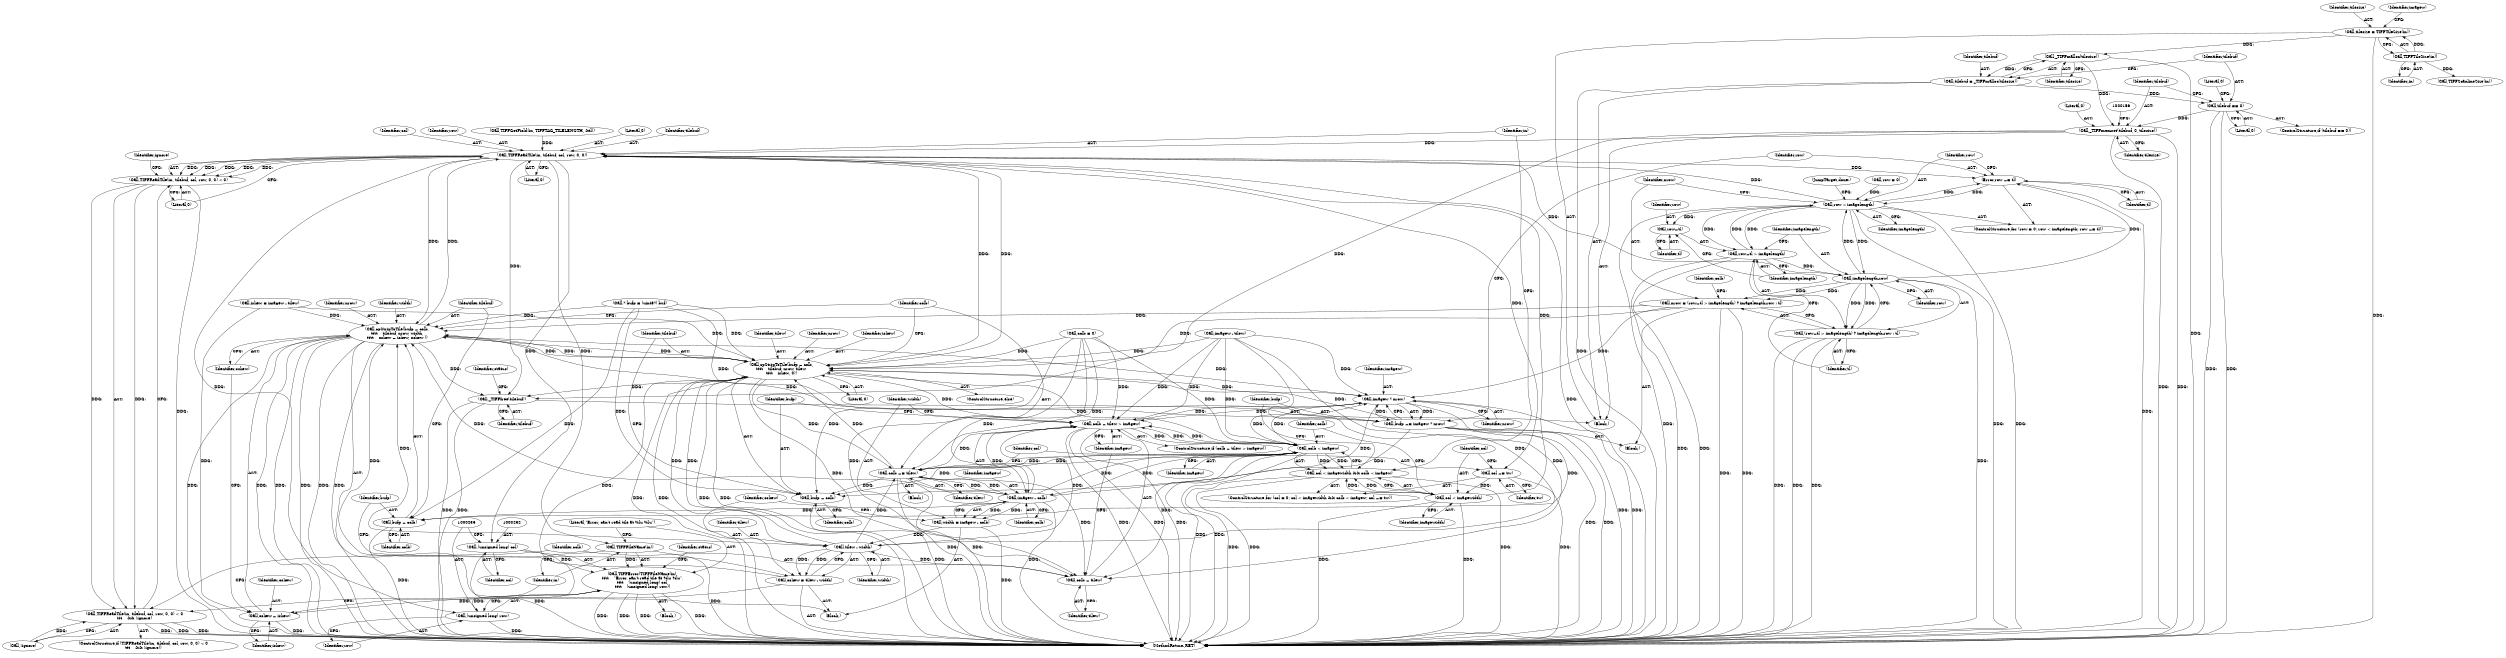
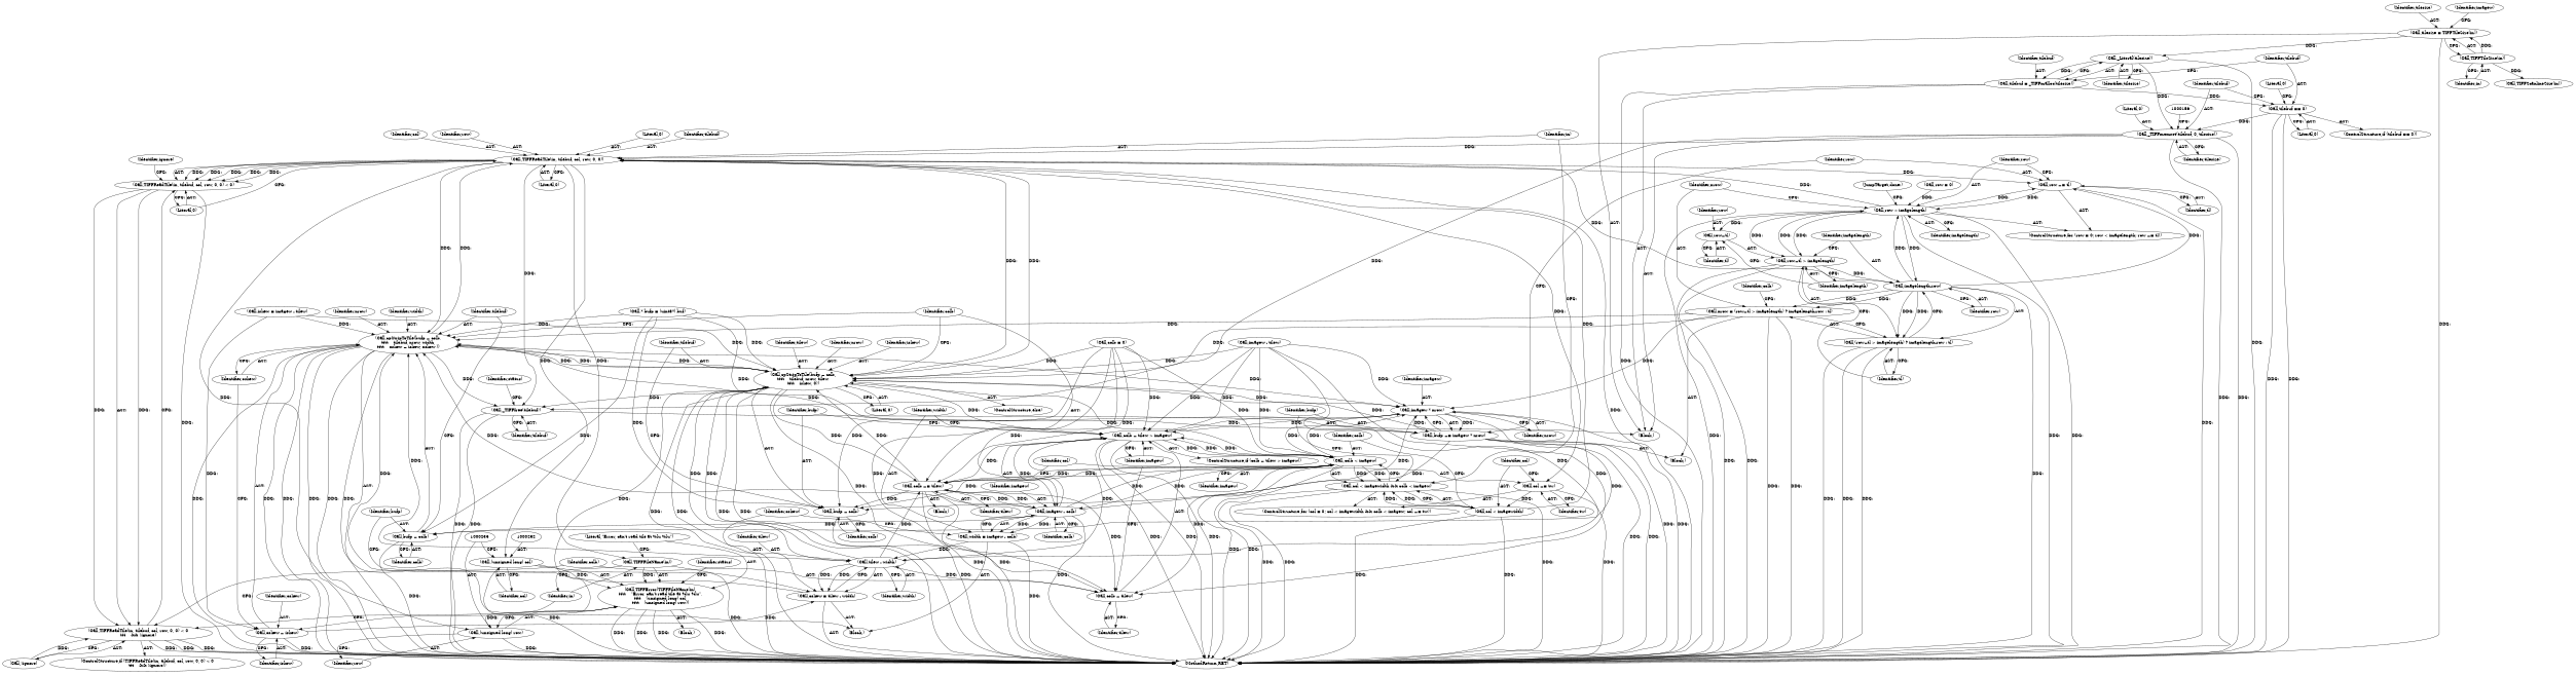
  digraph {
-   n1 [label="(Call,_TIFFmalloc(tilesize))"]
+   n1 [label="(Call,_Literal(tilesize))"]
    n2 [label="(Call,tilebuf = _TIFFmalloc(tilesize))"]
    n3 [label="(Call,_TIFFmemset(tilebuf, 0, tilesize))"]
    n4 [label="(Identifier,tilesize)"]
    n5 [label="(MethodReturn,RET)"]
    n6 [label="(Block,)"]
    n7 [label="(Call,tilebuf == 0)"]
    n8 [label="(Call,TIFFReadTile(in, tilebuf, col, row, 0, 0))"]
    n9 [label="(Call,_TIFFfree(tilebuf))"]
    n10 [label="(Identifier,tilesize)"]
    n11 [label="(Call,tilesize = TIFFTileSize(in))"]
    n12 [label="(Call,TIFFTileSize(in))"]
    n13 [label="(Identifier,in)"]
    n14 [label="(Call,TIFFScanlineSize(in))"]
    n15 [label="(ControlStructure,if (tilebuf == 0))"]
    n16 [label="(Literal,0)"]
-   n17 [label="(Error,row += tl)"]
+   n17 [label="(Call,row += tl)"]
    n18 [label="(Call,cpStripToTile(bufp + colb,\n\t\t\t\t    tilebuf, nrow, width,\n\t\t\t\t    oskew + iskew, oskew ))"]
    n19 [label="(Call,cpStripToTile(bufp + colb,\n\t\t\t\t    tilebuf, nrow, tilew,\n\t\t\t\t    iskew, 0))"]
    n20 [label="(Call,col += tw)"]
    n21 [label="(Call,TIFFReadTile(in, tilebuf, col, row, 0, 0) < 0)"]
    n22 [label="(Call,TIFFFileName(in))"]
    n23 [label="(Call,(unsigned long) col)"]
    n24 [label="(Call,(unsigned long) row)"]
    n25 [label="(Literal,0)"]
    n26 [label="(Identifier,tilebuf)"]
    n27 [label="(Call,row < imagelength)"]
    n28 [label="(ControlStructure,for (row = 0; row < imagelength; row += tl))"]
    n29 [label="(Identifier,tl)"]
    n30 [label="(Call,imagew * nrow)"]
    n31 [label="(Identifier,oskew)"]
    n32 [label="(Block,)"]
    n33 [label="(Call,colb + tilew > imagew)"]
    n34 [label="(Call,colb + tilew)"]
    n35 [label="(Call,tilew - width)"]
    n36 [label="(Call,oskew + iskew)"]
    n37 [label="(Call,colb += tilew)"]
    n38 [label="(Literal,0)"]
    n39 [label="(ControlStructure,else)"]
    n40 [label="(Call,col < imagewidth)"]
    n41 [label="(ControlStructure,for (col = 0; col < imagewidth && colb < imagew; col += tw))"]
    n42 [label="(Identifier,tw)"]
    n43 [label="(Call,TIFFReadTile(in, tilebuf, col, row, 0, 0) < 0\n\t\t\t    && !ignore)"]
    n44 [label="(Literal,0)"]
    n45 [label="(Call,TIFFError(TIFFFileName(in),\n\t\t\t\t    \"Error, can't read tile at %lu %lu\",\n\t\t\t\t    (unsigned long) col,\n\t\t\t\t    (unsigned long) row))"]
    n46 [label="(Identifier,in)"]
    n47 [label="(Identifier,col)"]
    n48 [label="(Identifier,row)"]
    n49 [label="(Call,row+tl > imagelength)"]
    n50 [label="(Call,imagelength-row)"]
    n51 [label="(Call,row+tl)"]
    n52 [label="(Identifier,imagelength)"]
    n53 [label="(Call,(row+tl > imagelength) ? imagelength-row : tl)"]
    n54 [label="(Identifier,imagelength)"]
    n55 [label="(Call,nrow = (row+tl > imagelength) ? imagelength-row : tl)"]
    n56 [label="(Identifier,row)"]
    n57 [label="(Identifier,tl)"]
    n58 [label="(Identifier,tl)"]
    n59 [label="(Block,)"]
    n60 [label="(Call,colb < imagew)"]
    n61 [label="(Call,bufp += imagew * nrow)"]
    n62 [label="(Identifier,nrow)"]
    n63 [label="(Call,imagew - colb)"]
    n64 [label="(Identifier,imagew)"]
    n65 [label="(ControlStructure,if (colb + tilew > imagew))"]
    n66 [label="(Identifier,tilew)"]
    n67 [label="(Call,oskew = tilew - width)"]
    n68 [label="(Identifier,width)"]
    n69 [label="(Identifier,iskew)"]
    n70 [label="(Call,bufp + colb)"]
    n71 [label="(Block,)"]
    n72 [label="(Identifier,tilew)"]
    n73 [label="(Call,col < imagewidth && colb < imagew)"]
    n74 [label="(Identifier,imagew)"]
    n75 [label="(Call,width = imagew - colb)"]
    n76 [label="(Call,bufp + colb)"]
    n77 [label="(Identifier,colb)"]
    n78 [label="(Identifier,colb)"]
-   n79 [label="(Identifier,imagewidth)"]
    n80 [label="(Identifier,colb)"]
    n81 [label="(ControlStructure,if (TIFFReadTile(in, tilebuf, col, row, 0, 0) < 0\n\t\t\t    && !ignore))"]
    n82 [label="(Call,!ignore)"]
    n83 [label="(Block,)"]
    n84 [label="(Identifier,colb)"]
    n85 [label="(Identifier,colb)"]
    n86 [label="(Identifier,tilebuf)"]
    n87 [label="(Identifier,colb)"]
    n88 [label="(Literal,0)"]
    n89 [label="(Identifier,width)"]
    n90 [label="(Identifier,row)"]
    n91 [label="(Identifier,tilew)"]
    n92 [label="(Literal,0)"]
    n93 [label="(Identifier,tilebuf)"]
    n94 [label="(Identifier,in)"]
    n95 [label="(Identifier,nrow)"]
    n96 [label="(Identifier,nrow)"]
    n97 [label="(Call,colb = 0)"]
    n98 [label="(Identifier,col)"]
    n99 [label="(Identifier,nrow)"]
    n100 [label="(Identifier,col)"]
    n101 [label="(Identifier,tilebuf)"]
    n102 [label="(Identifier,imagew)"]
    n103 [label="(Identifier,bufp)"]
    n104 [label="(Identifier,row)"]
    n105 [label="(Identifier,tilebuf)"]
    n106 [label="(Identifier,colb)"]
    n107 [label="(Call,imagew - tilew)"]
    n108 [label="(Identifier,status)"]
    n109 [label="(Identifier,col)"]
    n110 [label="(Identifier,bufp)"]
    n111 [label="(Identifier,oskew)"]
    n112 [label="(Identifier,iskew)"]
    n113 [label="(Identifier,width)"]
    n114 [label="(Identifier,bufp)"]
    n115 [label="(Identifier,oskew)"]
    n116 [label="(Call,row = 0)"]
-   n117 [label="(Call,TIFFGetField(in, TIFFTAG_TILELENGTH, &tl))"]
    n118 [label="(Identifier,imagew)"]
    n119 [label="(Identifier,ignore)"]
    n120 [label="(JumpTarget,done:)"]
    n121 [label="(Identifier,tilesize)"]
    n122 [label="(Identifier,imagelength)"]
    n123 [label="(Call,iskew = imagew - tilew)"]
    n124 [label="(Identifier,imagew)"]
    n125 [label="(Identifier,row)"]
    n126 [label="(Identifier,row)"]
    n127 [label="(Literal,0)"]
    n128 [label="(Literal,\"Error, can't read tile at %lu %lu\")"]
    n129 [label="(Identifier,tilebuf)"]
    n130 [label="(Identifier,tilew)"]
    n131 [label="(Call,* bufp = (uint8*) buf)"]
    n132 [label="(Identifier,tilebuf)"]
    n133 [label="(Identifier,status)"]
    1000156
    1000232
    1000235
    n1 -> n2 [label="AST: "]
    n1 -> n2 [label="DDG: "]
    n1 -> n3 [label="DDG: "]
    n1 -> n4 [label="CFG: "]
    n1 -> n5 [label="DDG: "]
    n2 -> n1 [label="CFG: "]
    n2 -> n5 [label="DDG: "]
    n2 -> n6 [label="AST: "]
    n2 -> n7 [label="DDG: "]
    n3 -> n5 [label="DDG: "]
    n3 -> n5 [label="DDG: "]
    n3 -> n6 [label="AST: "]
    n3 -> n8 [label="DDG: "]
    n3 -> n9 [label="DDG: "]
    n3 -> n10 [label="CFG: "]
    n4 -> n1 [label="AST: "]
    n7 -> n3 [label="DDG: "]
    n7 -> n5 [label="DDG: "]
    n7 -> n5 [label="DDG: "]
    n7 -> n15 [label="AST: "]
    n7 -> n16 [label="CFG: "]
    n8 -> n5 [label="DDG: "]
    n8 -> n9 [label="DDG: "]
    n8 -> n17 [label="DDG: "]
    n8 -> n18 [label="DDG: "]
    n8 -> n19 [label="DDG: "]
    n8 -> n20 [label="DDG: "]
    n8 -> n21 [label="AST: "]
    n8 -> n21 [label="DDG: "]
    n8 -> n21 [label="DDG: "]
    n8 -> n21 [label="DDG: "]
    n8 -> n21 [label="DDG: "]
    n8 -> n21 [label="DDG: "]
    n8 -> n22 [label="DDG: "]
    n8 -> n23 [label="DDG: "]
    n8 -> n24 [label="DDG: "]
    n8 -> n25 [label="CFG: "]
    n9 -> n5 [label="DDG: "]
    n9 -> n5 [label="DDG: "]
    n9 -> n6 [label="AST: "]
    n9 -> n26 [label="CFG: "]
    n10 -> n3 [label="AST: "]
    n11 -> n1 [label="DDG: "]
    n11 -> n5 [label="DDG: "]
    n11 -> n6 [label="AST: "]
    n11 -> n12 [label="CFG: "]
    n12 -> n11 [label="AST: "]
    n12 -> n11 [label="DDG: "]
    n12 -> n13 [label="CFG: "]
    n12 -> n14 [label="DDG: "]
    n13 -> n12 [label="AST: "]
    n16 -> n7 [label="AST: "]
    n17 -> n5 [label="DDG: "]
    n17 -> n27 [label="DDG: "]
    n17 -> n28 [label="AST: "]
    n17 -> n29 [label="CFG: "]
    n18 -> n5 [label="DDG: "]
    n18 -> n5 [label="DDG: "]
    n18 -> n5 [label="DDG: "]
    n18 -> n5 [label="DDG: "]
    n18 -> n5 [label="DDG: "]
    n18 -> n5 [label="DDG: "]
    n18 -> n8 [label="DDG: "]
    n18 -> n9 [label="DDG: "]
    n18 -> n19 [label="DDG: "]
    n18 -> n30 [label="DDG: "]
    n18 -> n31 [label="CFG: "]
    n18 -> n32 [label="AST: "]
    n19 -> n5 [label="DDG: "]
    n19 -> n5 [label="DDG: "]
    n19 -> n5 [label="DDG: "]
    n19 -> n5 [label="DDG: "]
    n19 -> n8 [label="DDG: "]
    n19 -> n9 [label="DDG: "]
    n19 -> n18 [label="DDG: "]
    n19 -> n18 [label="DDG: "]
    n19 -> n30 [label="DDG: "]
    n19 -> n33 [label="DDG: "]
    n19 -> n34 [label="DDG: "]
    n19 -> n35 [label="DDG: "]
    n19 -> n36 [label="DDG: "]
    n19 -> n37 [label="DDG: "]
    n19 -> n38 [label="CFG: "]
    n19 -> n39 [label="AST: "]
    n20 -> n5 [label="DDG: "]
    n20 -> n40 [label="DDG: "]
    n20 -> n41 [label="AST: "]
    n20 -> n42 [label="CFG: "]
    n21 -> n5 [label="DDG: "]
    n21 -> n43 [label="AST: "]
    n21 -> n43 [label="DDG: "]
    n21 -> n43 [label="DDG: "]
    n21 -> n44 [label="CFG: "]
    n22 -> n5 [label="DDG: "]
    n22 -> n45 [label="AST: "]
    n22 -> n45 [label="DDG: "]
    n22 -> n46 [label="CFG: "]
    n23 -> n5 [label="DDG: "]
    n23 -> n45 [label="AST: "]
    n23 -> n45 [label="DDG: "]
    n23 -> n47 [label="CFG: "]
    n24 -> n5 [label="DDG: "]
    n24 -> n45 [label="AST: "]
    n24 -> n45 [label="DDG: "]
    n24 -> n48 [label="CFG: "]
    n25 -> n8 [label="AST: "]
    n26 -> n9 [label="AST: "]
    n27 -> n5 [label="DDG: "]
    n27 -> n5 [label="DDG: "]
    n27 -> n5 [label="DDG: "]
    n27 -> n8 [label="DDG: "]
    n27 -> n17 [label="DDG: "]
    n27 -> n28 [label="AST: "]
    n27 -> n49 [label="DDG: "]
    n27 -> n49 [label="DDG: "]
    n27 -> n50 [label="DDG: "]
    n27 -> n51 [label="DDG: "]
    n27 -> n52 [label="CFG: "]
    n29 -> n17 [label="AST: "]
    n30 -> n5 [label="DDG: "]
    n30 -> n5 [label="DDG: "]
    n30 -> n33 [label="DDG: "]
    n30 -> n60 [label="DDG: "]
    n30 -> n61 [label="AST: "]
    n30 -> n61 [label="DDG: "]
    n30 -> n61 [label="DDG: "]
    n30 -> n62 [label="CFG: "]
    n31 -> n18 [label="AST: "]
    n31 -> n36 [label="CFG: "]
    n33 -> n5 [label="DDG: "]
    n33 -> n5 [label="DDG: "]
    n33 -> n5 [label="DDG: "]
    n33 -> n30 [label="DDG: "]
    n33 -> n60 [label="DDG: "]
    n33 -> n63 [label="AST: "]
    n33 -> n64 [label="CFG: "]
    n33 -> n65 [label="AST: "]
    n34 -> n33 [label="AST: "]
    n34 -> n66 [label="CFG: "]
    n35 -> n18 [label="DDG: "]
    n35 -> n19 [label="DDG: "]
    n35 -> n33 [label="DDG: "]
    n35 -> n34 [label="DDG: "]
    n35 -> n37 [label="DDG: "]
    n35 -> n67 [label="AST: "]
    n35 -> n67 [label="DDG: "]
    n35 -> n67 [label="DDG: "]
    n35 -> n68 [label="CFG: "]
    n36 -> n5 [label="DDG: "]
    n36 -> n18 [label="AST: "]
    n36 -> n69 [label="CFG: "]
    n37 -> n5 [label="DDG: "]
    n37 -> n5 [label="DDG: "]
    n37 -> n19 [label="DDG: "]
    n37 -> n33 [label="DDG: "]
    n37 -> n34 [label="DDG: "]
    n37 -> n60 [label="DDG: "]
    n37 -> n63 [label="DDG: "]
    n37 -> n70 [label="DDG: "]
    n37 -> n71 [label="AST: "]
    n37 -> n72 [label="CFG: "]
    n38 -> n19 [label="AST: "]
    n40 -> n5 [label="DDG: "]
    n40 -> n5 [label="DDG: "]
    n40 -> n8 [label="DDG: "]
    n40 -> n73 [label="AST: "]
    n40 -> n73 [label="DDG: "]
    n40 -> n73 [label="DDG: "]
-   n40 -> n79 [label="CFG: "]
    n42 -> n20 [label="AST: "]
    n43 -> n5 [label="DDG: "]
    n43 -> n5 [label="DDG: "]
    n43 -> n5 [label="DDG: "]
    n43 -> n21 [label="CFG: "]
    n43 -> n81 [label="AST: "]
    n43 -> n82 [label="CFG: "]
    n44 -> n8 [label="CFG: "]
    n44 -> n21 [label="AST: "]
    n45 -> n5 [label="DDG: "]
    n45 -> n5 [label="DDG: "]
    n45 -> n5 [label="DDG: "]
    n45 -> n5 [label="DDG: "]
    n45 -> n24 [label="CFG: "]
    n45 -> n83 [label="AST: "]
    n46 -> n22 [label="AST: "]
    n46 -> n43 [label="CFG: "]
    n47 -> n23 [label="AST: "]
    n48 -> n24 [label="AST: "]
    n49 -> n5 [label="DDG: "]
    n49 -> n5 [label="DDG: "]
    n49 -> n27 [label="DDG: "]
    n49 -> n50 [label="DDG: "]
    n49 -> n53 [label="AST: "]
    n49 -> n54 [label="CFG: "]
    n50 -> n5 [label="DDG: "]
    n50 -> n8 [label="DDG: "]
    n50 -> n17 [label="DDG: "]
    n50 -> n27 [label="DDG: "]
    n50 -> n53 [label="AST: "]
    n50 -> n53 [label="DDG: "]
    n50 -> n53 [label="DDG: "]
    n50 -> n55 [label="DDG: "]
    n50 -> n55 [label="DDG: "]
    n50 -> n56 [label="CFG: "]
    n51 -> n49 [label="AST: "]
    n51 -> n57 [label="CFG: "]
    n52 -> n27 [label="AST: "]
    n53 -> n5 [label="DDG: "]
    n53 -> n5 [label="DDG: "]
    n53 -> n5 [label="DDG: "]
    n53 -> n50 [label="CFG: "]
    n53 -> n55 [label="AST: "]
    n53 -> n58 [label="CFG: "]
    n54 -> n49 [label="AST: "]
    n54 -> n51 [label="CFG: "]
    n55 -> n5 [label="DDG: "]
    n55 -> n5 [label="DDG: "]
    n55 -> n18 [label="DDG: "]
    n55 -> n19 [label="DDG: "]
    n55 -> n30 [label="DDG: "]
    n55 -> n53 [label="CFG: "]
    n55 -> n59 [label="AST: "]
    n56 -> n50 [label="AST: "]
    n57 -> n51 [label="AST: "]
    n58 -> n49 [label="CFG: "]
    n58 -> n53 [label="AST: "]
    n60 -> n5 [label="DDG: "]
    n60 -> n5 [label="DDG: "]
    n60 -> n19 [label="DDG: "]
    n60 -> n30 [label="DDG: "]
    n60 -> n33 [label="DDG: "]
    n60 -> n33 [label="DDG: "]
    n60 -> n34 [label="DDG: "]
    n60 -> n37 [label="DDG: "]
    n60 -> n63 [label="DDG: "]
    n60 -> n70 [label="DDG: "]
    n60 -> n73 [label="AST: "]
    n60 -> n73 [label="DDG: "]
    n60 -> n73 [label="DDG: "]
    n60 -> n74 [label="CFG: "]
    n61 -> n5 [label="DDG: "]
    n61 -> n5 [label="DDG: "]
    n61 -> n18 [label="DDG: "]
    n61 -> n19 [label="DDG: "]
    n61 -> n30 [label="CFG: "]
    n61 -> n59 [label="AST: "]
    n61 -> n70 [label="DDG: "]
    n61 -> n76 [label="DDG: "]
    n62 -> n30 [label="AST: "]
    n63 -> n5 [label="DDG: "]
    n63 -> n18 [label="DDG: "]
    n63 -> n30 [label="DDG: "]
    n63 -> n33 [label="DDG: "]
    n63 -> n37 [label="DDG: "]
    n63 -> n60 [label="DDG: "]
    n63 -> n75 [label="AST: "]
    n63 -> n75 [label="DDG: "]
    n63 -> n75 [label="DDG: "]
    n63 -> n76 [label="DDG: "]
    n63 -> n77 [label="CFG: "]
    n64 -> n33 [label="AST: "]
    n64 -> n34 [label="CFG: "]
    n66 -> n34 [label="AST: "]
    n67 -> n5 [label="AST: "]
    n67 -> n18 [label="DDG: "]
    n67 -> n32 [label="AST: "]
    n67 -> n35 [label="CFG: "]
-   n67 -> n36 [label="DDG: "]
+   n36 -> n67 [label="DDG: "]
    n68 -> n35 [label="AST: "]
    n69 -> n36 [label="AST: "]
    n70 -> n5 [label="DDG: "]
    n70 -> n19 [label="AST: "]
    n70 -> n78 [label="CFG: "]
    n72 -> n37 [label="AST: "]
    n73 -> n5 [label="DDG: "]
    n73 -> n5 [label="DDG: "]
    n73 -> n5 [label="DDG: "]
    n73 -> n40 [label="CFG: "]
    n73 -> n41 [label="AST: "]
    n73 -> n60 [label="CFG: "]
    n74 -> n60 [label="AST: "]
    n75 -> n5 [label="DDG: "]
    n75 -> n32 [label="AST: "]
    n75 -> n35 [label="DDG: "]
    n75 -> n63 [label="CFG: "]
    n76 -> n5 [label="DDG: "]
    n76 -> n18 [label="AST: "]
    n76 -> n80 [label="CFG: "]
    n77 -> n63 [label="AST: "]
    n78 -> n70 [label="AST: "]
-   n79 -> n40 [label="AST: "]
    n80 -> n76 [label="AST: "]
    n82 -> n43 [label="AST: "]
    n82 -> n43 [label="DDG: "]
    n84 -> n34 [label="AST: "]
    n84 -> n43 [label="CFG: "]
    n85 -> n55 [label="CFG: "]
    n86 -> n2 [label="AST: "]
    n87 -> n18 [label="CFG: "]
    n87 -> n19 [label="CFG: "]
    n87 -> n37 [label="AST: "]
    n88 -> n3 [label="AST: "]
    n89 -> n18 [label="AST: "]
    n90 -> n17 [label="AST: "]
    n90 -> n61 [label="CFG: "]
    n91 -> n35 [label="AST: "]
    n92 -> n7 [label="CFG: "]
    n93 -> n19 [label="AST: "]
    n93 -> n70 [label="CFG: "]
    n94 -> n8 [label="AST: "]
    n94 -> n73 [label="CFG: "]
    n95 -> n19 [label="AST: "]
    n96 -> n27 [label="CFG: "]
    n96 -> n55 [label="AST: "]
    n97 -> n19 [label="DDG: "]
    n97 -> n33 [label="DDG: "]
    n97 -> n34 [label="DDG: "]
    n97 -> n37 [label="DDG: "]
    n97 -> n60 [label="DDG: "]
    n97 -> n63 [label="DDG: "]
    n97 -> n70 [label="DDG: "]
    n98 -> n20 [label="AST: "]
    n98 -> n37 [label="CFG: "]
    n99 -> n18 [label="AST: "]
    n100 -> n8 [label="AST: "]
    n101 -> n2 [label="CFG: "]
    n101 -> n7 [label="AST: "]
    n102 -> n63 [label="AST: "]
    n103 -> n33 [label="CFG: "]
    n103 -> n70 [label="AST: "]
    n104 -> n8 [label="AST: "]
    n105 -> n3 [label="AST: "]
    n105 -> n7 [label="CFG: "]
    n106 -> n40 [label="CFG: "]
    n106 -> n60 [label="AST: "]
    n107 -> n19 [label="DDG: "]
    n107 -> n30 [label="DDG: "]
    n107 -> n33 [label="DDG: "]
    n107 -> n33 [label="DDG: "]
    n107 -> n34 [label="DDG: "]
    n107 -> n35 [label="DDG: "]
    n107 -> n60 [label="DDG: "]
    n108 -> n45 [label="CFG: "]
    n109 -> n20 [label="CFG: "]
    n109 -> n40 [label="AST: "]
    n110 -> n61 [label="AST: "]
    n110 -> n73 [label="CFG: "]
    n111 -> n67 [label="AST: "]
    n111 -> n75 [label="CFG: "]
    n112 -> n19 [label="AST: "]
    n113 -> n33 [label="CFG: "]
    n113 -> n75 [label="AST: "]
    n114 -> n67 [label="CFG: "]
    n114 -> n76 [label="AST: "]
    n115 -> n36 [label="AST: "]
    n116 -> n27 [label="DDG: "]
-   n117 -> n8 [label="DDG: "]
    n118 -> n30 [label="AST: "]
    n119 -> n21 [label="CFG: "]
    n120 -> n27 [label="CFG: "]
    n121 -> n11 [label="AST: "]
    n122 -> n49 [label="CFG: "]
    n122 -> n50 [label="AST: "]
    n123 -> n18 [label="DDG: "]
    n123 -> n19 [label="DDG: "]
    n123 -> n36 [label="DDG: "]
    n124 -> n11 [label="CFG: "]
    n125 -> n51 [label="AST: "]
    n126 -> n17 [label="CFG: "]
    n126 -> n27 [label="AST: "]
    n127 -> n8 [label="AST: "]
    n128 -> n22 [label="CFG: "]
    n128 -> n45 [label="AST: "]
    n129 -> n18 [label="AST: "]
    n129 -> n76 [label="CFG: "]
    n130 -> n19 [label="AST: "]
    n131 -> n18 [label="DDG: "]
    n131 -> n19 [label="DDG: "]
    n131 -> n61 [label="DDG: "]
    n131 -> n70 [label="DDG: "]
    n131 -> n76 [label="DDG: "]
    n132 -> n8 [label="AST: "]
    n133 -> n9 [label="CFG: "]
    1000156 -> n3 [label="CFG: "]
    1000232 -> n23 [label="AST: "]
    1000235 -> n23 [label="CFG: "]
    1000235 -> n24 [label="AST: "]
  }
